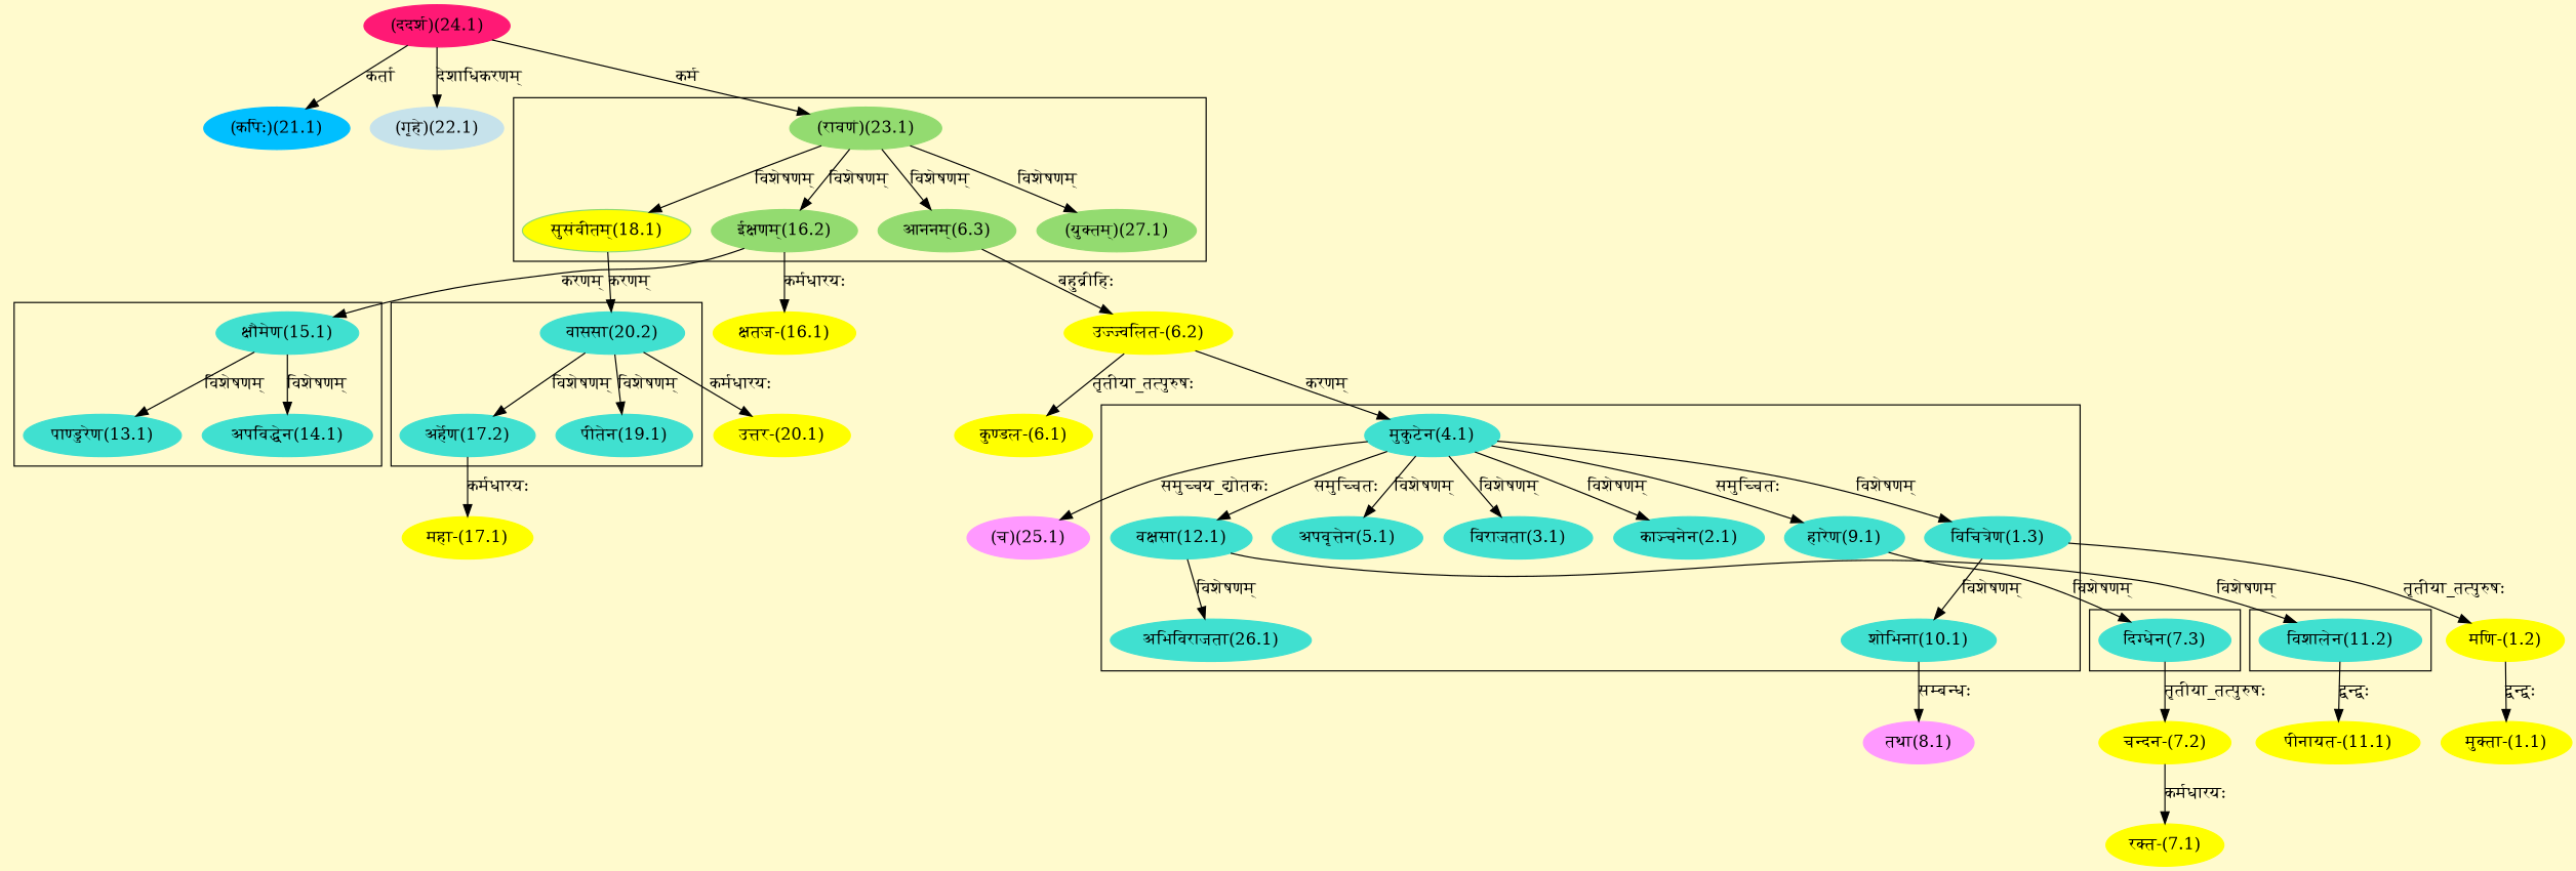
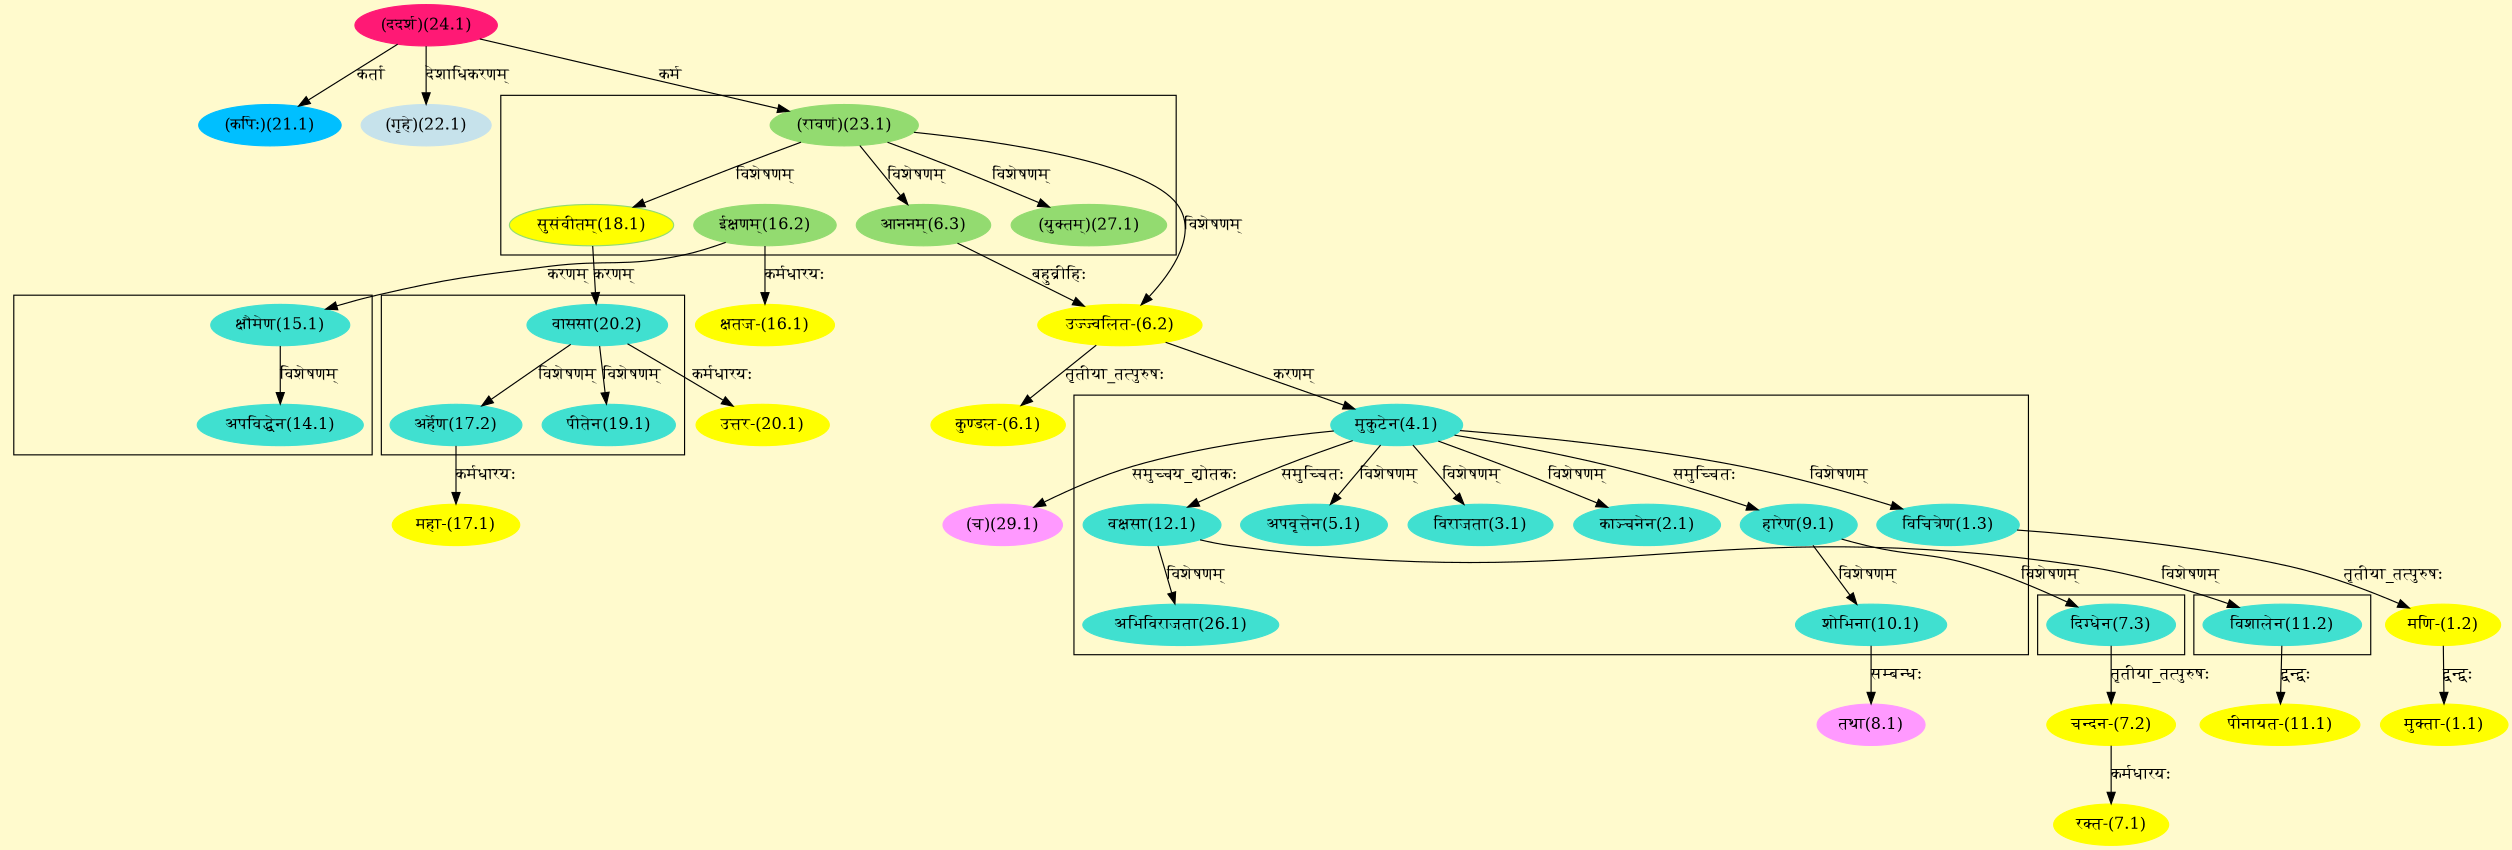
  digraph {
    bgcolor=lemonchiffon1
    compound=true
    rankdir=BT
    node [color="#40E0D0" style=filled]
    edge [dir=back]
    n1 [label="विचित्रेण(1.3)"]
    n2 [label="मुकुटेन(4.1)"]
    n3 [label="काञ्चनेन(2.1)"]
    n4 [label="विराजता(3.1)"]
    n5 [label="अपवृत्तेन(5.1)"]
    n6 [label="हारेण(9.1)"]
    n7 [label="शोभिना(10.1)"]
    n8 [label="वक्षसा(12.1)"]
    n9 [label="अभिविराजता(26.1)"]
    n10 [color="#93DB70" label="आननम्(6.3)"]
    n11 [color="#93DB70" label="(रावणं)(23.1)"]
    n12 [color="#93DB70" label="ईक्षणम्(16.2)"]
    n13 [color="#93DB70" fillcolor="#FFFF00" label="सुसंवीतम्(18.1)"]
    n14 [color="#93DB70" label="(युक्तम्)(27.1)"]
    n15 [label="दिग्धेन(7.3)"]
    n16 [label="विशालेन(11.2)"]
-   n17 [label="पाण्डुरेण(13.1)"]
    n18 [label="क्षौमेण(15.1)"]
    n19 [label="अपविद्धेन(14.1)"]
    n20 [label="अर्हेण(17.2)"]
    n21 [label="वाससा(20.2)"]
    n22 [label="पीतेन(19.1)"]
    n23 [color="#FFFF00" label="उज्ज्वलित-(6.2)"]
    n24 [color="#FF1975" label="(ददर्श)(24.1)"]
    n25 [color="#FFFF00" label="मुक्ता-(1.1)"]
    n26 [color="#FFFF00" label="मणि-(1.2)"]
    n27 [color="#FFFF00" label="कुण्डल-(6.1)"]
    n28 [color="#FFFF00" label="रक्त-(7.1)"]
    n29 [color="#FFFF00" label="चन्दन-(7.2)"]
    n30 [color="#FF99FF" label="तथा(8.1)"]
    n31 [color="#FFFF00" label="पीनायत-(11.1)"]
    n32 [color="#FFFF00" label="क्षतज-(16.1)"]
    n33 [color="#FFFF00" label="महा-(17.1)"]
    n34 [color="#FFFF00" label="उत्तर-(20.1)"]
    n35 [color="#00BFFF" label="(कपिः)(21.1)"]
    n36 [color="#C6E2EB" label="(गृहे)(22.1)"]
-   n37 [color="#FF99FF" label="(च)(25.1)"]
+   n37 [color="#FF99FF" label="(च)(29.1)"]
    subgraph cluster_1 {
      n1
      n2
      n3
      n4
      n5
      n6
      n7
      n8
      n9
    }
    subgraph cluster_2 {
      n10
      n11
      n12
      n13
      n14
    }
    subgraph cluster_3 {
      n15
    }
    subgraph cluster_4 {
      n16
    }
    subgraph cluster_5 {
-     n17
      n18
      n19
    }
    subgraph cluster_6 {
      n20
      n21
      n22
    }
    n1 -> n2 [label="विशेषणम्"]
    n2 -> n23 [label="करणम्"]
    n3 -> n2 [label="विशेषणम्"]
    n4 -> n2 [label="विशेषणम्"]
    n5 -> n2 [label="विशेषणम्"]
    n6 -> n2 [label="समुच्चितः"]
-   n7 -> n1 [label="विशेषणम्"]
+   n7 -> n6 [label="विशेषणम्"]
    n8 -> n2 [label="समुच्चितः"]
    n9 -> n8 [label="विशेषणम्"]
    n10 -> n11 [label="विशेषणम्"]
    n11 -> n24 [label="कर्म"]
-   n12 -> n11 [label="विशेषणम्"]
+   n23 -> n11 [label="विशेषणम्"]
    n13 -> n11 [label="विशेषणम्"]
    n14 -> n11 [label="विशेषणम्"]
    n15 -> n6 [label="विशेषणम्"]
    n16 -> n8 [label="विशेषणम्"]
-   n17 -> n18 [label="विशेषणम्"]
    n18 -> n12 [label="करणम्"]
    n19 -> n18 [label="विशेषणम्"]
    n20 -> n21 [label="विशेषणम्"]
    n21 -> n13 [label="करणम्"]
    n22 -> n21 [label="विशेषणम्"]
    n23 -> n10 [label="बहुव्रीहिः"]
    n25 -> n26 [label="द्वन्द्वः"]
    n26 -> n1 [label="तृतीया_तत्पुरुषः"]
    n27 -> n23 [label="तृतीया_तत्पुरुषः"]
    n28 -> n29 [label="कर्मधारयः"]
    n29 -> n15 [label="तृतीया_तत्पुरुषः"]
    n30 -> n7 [label="सम्बन्धः"]
    n31 -> n16 [label="द्वन्द्वः"]
    n32 -> n12 [label="कर्मधारयः"]
    n33 -> n20 [label="कर्मधारयः"]
    n34 -> n21 [label="कर्मधारयः"]
    n35 -> n24 [label="कर्ता"]
    n36 -> n24 [label="देशाधिकरणम्"]
    n37 -> n2 [label="समुच्चय_द्योतकः"]
  }
